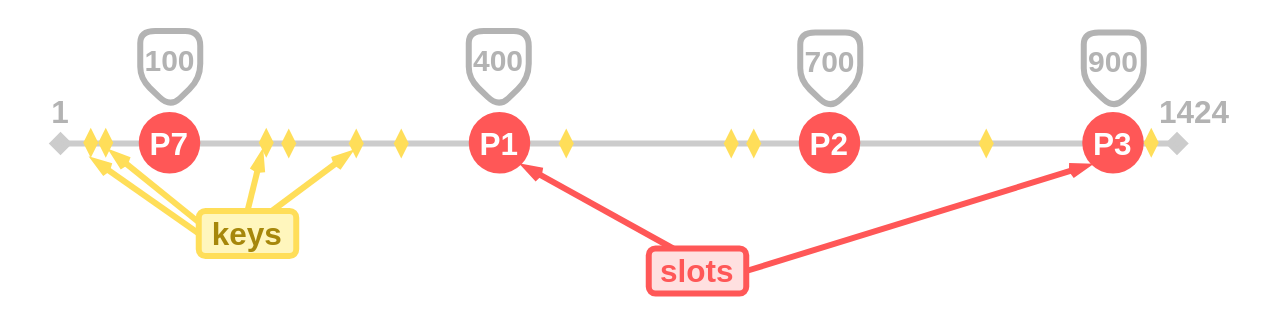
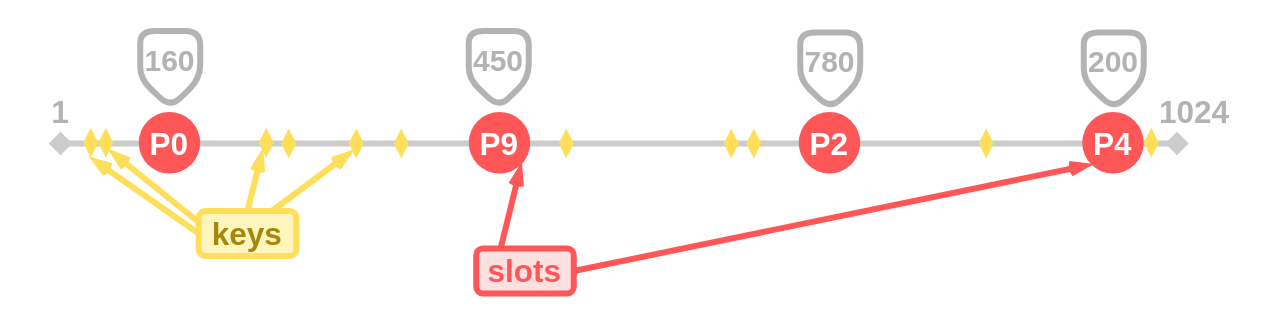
  <mxCell id="0" />
  <mxCell id="1" parent="0" />
  <mxCell id="2" value="" style="group" vertex="1" connectable="0" parent="1"><mxGeometry x="20" y="64" width="810" height="31" as="geometry" /></mxCell>
- <mxCell id="3" value="1424" style="text;html=1;strokeColor=none;fillColor=none;align=center;verticalAlign=middle;whiteSpace=wrap;rounded=0;fontStyle=1;fontSize=21;fontColor=#B3B3B3;" vertex="1" parent="2"><mxGeometry x="742" width="68" height="20" as="geometry" /></mxCell>
+ <mxCell id="3" value="1024" style="text;html=1;strokeColor=none;fillColor=none;align=center;verticalAlign=middle;whiteSpace=wrap;rounded=0;fontStyle=1;fontSize=21;fontColor=#B3B3B3;" vertex="1" parent="2"><mxGeometry x="742" width="68" height="20" as="geometry" /></mxCell>
  <mxCell id="4" value="" style="endArrow=diamond;html=1;strokeColor=#CCCCCC;strokeWidth=4;startArrow=diamond;startFill=1;endFill=1;fontSize=21;fontStyle=1;fontColor=#B3B3B3;" edge="1" parent="2"><mxGeometry width="50" height="50" relative="1" as="geometry"><mxPoint x="12" y="31" as="sourcePoint" /><mxPoint x="772" y="31" as="targetPoint" /></mxGeometry></mxCell>
  <mxCell id="5" value="1" style="text;html=1;strokeColor=none;fillColor=none;align=center;verticalAlign=middle;whiteSpace=wrap;rounded=0;fontStyle=1;fontSize=21;fontColor=#B3B3B3;" vertex="1" parent="2"><mxGeometry width="40" height="20" as="geometry" /></mxCell>
  <mxCell id="6" value="" style="endArrow=none;html=1;strokeColor=none;rounded=0;strokeWidth=8;" edge="1" parent="1"><mxGeometry width="50" height="50" relative="1" as="geometry"><mxPoint x="32" y="95" as="sourcePoint" /><mxPoint x="792" y="95" as="targetPoint" /></mxGeometry></mxCell>
- <mxCell id="7" value="&lt;font color=&quot;#ffffff&quot;&gt;&lt;b&gt;P7&lt;br&gt;&lt;/b&gt;&lt;/font&gt;" style="ellipse;whiteSpace=wrap;html=1;aspect=fixed;fontSize=21;fillColor=#ff5757;strokeColor=none;" vertex="1" parent="1"><mxGeometry x="92" y="74" width="41" height="41" as="geometry" /></mxCell>
- <mxCell id="8" value="&lt;font color=&quot;#ffffff&quot;&gt;&lt;b&gt;P3&lt;br&gt;&lt;/b&gt;&lt;/font&gt;" style="ellipse;whiteSpace=wrap;html=1;aspect=fixed;fontSize=21;fillColor=#ff5757;strokeColor=none;" vertex="1" parent="1"><mxGeometry x="721" y="74" width="41" height="41" as="geometry" /></mxCell>
- <mxCell id="9" value="&lt;font color=&quot;#ffffff&quot;&gt;&lt;b&gt;P1&lt;br&gt;&lt;/b&gt;&lt;/font&gt;" style="ellipse;whiteSpace=wrap;html=1;aspect=fixed;fontSize=21;fillColor=#ff5757;strokeColor=none;" vertex="1" parent="1"><mxGeometry x="312" y="74" width="41" height="41" as="geometry" /></mxCell>
+ <mxCell id="7" value="&lt;font color=&quot;#ffffff&quot;&gt;&lt;b&gt;P0&lt;br&gt;&lt;/b&gt;&lt;/font&gt;" style="ellipse;whiteSpace=wrap;html=1;aspect=fixed;fontSize=21;fillColor=#ff5757;strokeColor=none;" vertex="1" parent="1"><mxGeometry x="92" y="74" width="41" height="41" as="geometry" /></mxCell>
+ <mxCell id="8" value="&lt;font color=&quot;#ffffff&quot;&gt;&lt;b&gt;P4&lt;br&gt;&lt;/b&gt;&lt;/font&gt;" style="ellipse;whiteSpace=wrap;html=1;aspect=fixed;fontSize=21;fillColor=#ff5757;strokeColor=none;" vertex="1" parent="1"><mxGeometry x="721" y="74" width="41" height="41" as="geometry" /></mxCell>
+ <mxCell id="9" value="&lt;font color=&quot;#ffffff&quot;&gt;&lt;b&gt;P9&lt;br&gt;&lt;/b&gt;&lt;/font&gt;" style="ellipse;whiteSpace=wrap;html=1;aspect=fixed;fontSize=21;fillColor=#ff5757;strokeColor=none;" vertex="1" parent="1"><mxGeometry x="312" y="74" width="41" height="41" as="geometry" /></mxCell>
  <mxCell id="10" value="&lt;font color=&quot;#ffffff&quot;&gt;&lt;b&gt;P2&lt;br&gt;&lt;/b&gt;&lt;/font&gt;" style="ellipse;whiteSpace=wrap;html=1;aspect=fixed;fontSize=21;fillColor=#ff5757;strokeColor=none;" vertex="1" parent="1"><mxGeometry x="532" y="74" width="41" height="41" as="geometry" /></mxCell>
  <mxCell id="11" value="" style="rhombus;whiteSpace=wrap;html=1;strokeColor=none;fillColor=#FFDE59;fontSize=21;gradientColor=none;rounded=0;" vertex="1" parent="1"><mxGeometry x="55" y="84.5" width="10" height="20" as="geometry" /></mxCell>
  <mxCell id="12" value="" style="rhombus;whiteSpace=wrap;html=1;strokeColor=none;fillColor=#FFDE59;fontSize=21;gradientColor=none;rounded=0;" vertex="1" parent="1"><mxGeometry x="65" y="84.5" width="10" height="20" as="geometry" /></mxCell>
  <mxCell id="13" value="" style="rhombus;whiteSpace=wrap;html=1;strokeColor=none;fillColor=#FFDE59;fontSize=21;gradientColor=none;rounded=0;" vertex="1" parent="1"><mxGeometry x="172" y="84.5" width="10" height="20" as="geometry" /></mxCell>
  <mxCell id="14" value="" style="rhombus;whiteSpace=wrap;html=1;strokeColor=none;fillColor=#FFDE59;fontSize=21;gradientColor=none;rounded=0;" vertex="1" parent="1"><mxGeometry x="187" y="85" width="10" height="20" as="geometry" /></mxCell>
  <mxCell id="15" value="" style="rhombus;whiteSpace=wrap;html=1;strokeColor=none;fillColor=#FFDE59;fontSize=21;gradientColor=none;rounded=0;" vertex="1" parent="1"><mxGeometry x="232" y="85" width="10" height="20" as="geometry" /></mxCell>
  <mxCell id="16" value="" style="rhombus;whiteSpace=wrap;html=1;strokeColor=none;fillColor=#FFDE59;fontSize=21;gradientColor=none;rounded=0;" vertex="1" parent="1"><mxGeometry x="262" y="85" width="10" height="20" as="geometry" /></mxCell>
  <mxCell id="17" value="" style="rhombus;whiteSpace=wrap;html=1;strokeColor=none;fillColor=#FFDE59;fontSize=21;gradientColor=none;rounded=0;" vertex="1" parent="1"><mxGeometry x="372" y="85" width="10" height="20" as="geometry" /></mxCell>
  <mxCell id="18" value="" style="rhombus;whiteSpace=wrap;html=1;strokeColor=none;fillColor=#FFDE59;fontSize=21;gradientColor=none;rounded=0;" vertex="1" parent="1"><mxGeometry x="482" y="85" width="10" height="20" as="geometry" /></mxCell>
  <mxCell id="19" value="" style="rhombus;whiteSpace=wrap;html=1;strokeColor=none;fillColor=#FFDE59;fontSize=21;gradientColor=none;rounded=0;" vertex="1" parent="1"><mxGeometry x="497" y="85" width="10" height="20" as="geometry" /></mxCell>
  <mxCell id="20" value="" style="rhombus;whiteSpace=wrap;html=1;strokeColor=none;fillColor=#FFDE59;fontSize=21;gradientColor=none;rounded=0;" vertex="1" parent="1"><mxGeometry x="652" y="85" width="10" height="20" as="geometry" /></mxCell>
  <mxCell id="21" value="" style="rhombus;whiteSpace=wrap;html=1;strokeColor=none;fillColor=#FFDE59;fontSize=21;gradientColor=none;rounded=0;" vertex="1" parent="1"><mxGeometry x="762" y="84.5" width="10" height="20" as="geometry" /></mxCell>
  <mxCell id="22" style="edgeStyle=none;rounded=0;orthogonalLoop=1;jettySize=auto;html=1;exitX=0;exitY=0.25;exitDx=0;exitDy=0;entryX=1;entryY=1;entryDx=0;entryDy=0;startArrow=none;startFill=0;endArrow=openThin;endFill=0;strokeColor=#FFDE59;strokeWidth=4;fontSize=21;fontColor=#a6870b;" edge="1" parent="1" source="26" target="12"><mxGeometry relative="1" as="geometry" /></mxCell>
  <mxCell id="23" style="edgeStyle=none;rounded=0;orthogonalLoop=1;jettySize=auto;html=1;exitX=0;exitY=0.5;exitDx=0;exitDy=0;entryX=0.5;entryY=1;entryDx=0;entryDy=0;startArrow=none;startFill=0;endArrow=openThin;endFill=0;strokeColor=#FFDE59;strokeWidth=4;fontSize=21;fontColor=#a6870b;" edge="1" parent="1" source="26" target="11"><mxGeometry relative="1" as="geometry" /></mxCell>
  <mxCell id="24" style="edgeStyle=none;rounded=0;orthogonalLoop=1;jettySize=auto;html=1;exitX=0.5;exitY=0;exitDx=0;exitDy=0;entryX=0;entryY=1;entryDx=0;entryDy=0;startArrow=none;startFill=0;endArrow=openThin;endFill=0;strokeColor=#FFDE59;strokeWidth=4;fontSize=21;fontColor=#a6870b;" edge="1" parent="1" source="26" target="13"><mxGeometry relative="1" as="geometry" /></mxCell>
  <mxCell id="25" style="edgeStyle=none;rounded=0;orthogonalLoop=1;jettySize=auto;html=1;exitX=0.75;exitY=0;exitDx=0;exitDy=0;entryX=0;entryY=1;entryDx=0;entryDy=0;startArrow=none;startFill=0;endArrow=openThin;endFill=0;strokeColor=#FFDE59;strokeWidth=4;fontSize=21;fontColor=#a6870b;" edge="1" parent="1" source="26" target="15"><mxGeometry relative="1" as="geometry" /></mxCell>
  <mxCell id="26" value="keys" style="text;html=1;strokeColor=#FFDE59;fillColor=#FFF6BD;align=center;verticalAlign=middle;whiteSpace=wrap;rounded=1;fontSize=21;fontStyle=1;strokeWidth=4;fontColor=#a6870b;" vertex="1" parent="1"><mxGeometry x="132" y="140" width="65" height="30" as="geometry" /></mxCell>
  <mxCell id="27" style="edgeStyle=none;rounded=0;orthogonalLoop=1;jettySize=auto;html=1;exitX=0.25;exitY=0;exitDx=0;exitDy=0;entryX=1;entryY=1;entryDx=0;entryDy=0;startArrow=none;startFill=0;endArrow=openThin;endFill=0;strokeColor=#ff5757;strokeWidth=4;fontSize=21;fontColor=#ff5757;" edge="1" parent="1" source="29" target="9"><mxGeometry relative="1" as="geometry" /></mxCell>
  <mxCell id="28" style="edgeStyle=none;rounded=0;orthogonalLoop=1;jettySize=auto;html=1;exitX=1;exitY=0.5;exitDx=0;exitDy=0;entryX=0;entryY=1;entryDx=0;entryDy=0;startArrow=none;startFill=0;endArrow=openThin;endFill=0;strokeColor=#ff5757;strokeWidth=4;fontSize=21;fontColor=#ff5757;" edge="1" parent="1" source="29" target="8"><mxGeometry relative="1" as="geometry" /></mxCell>
- <mxCell id="29" value="slots" style="text;html=1;strokeColor=#ff5757;fillColor=#ffe0e0;align=center;verticalAlign=middle;whiteSpace=wrap;rounded=1;fontSize=21;fontStyle=1;strokeWidth=4;fontColor=#ff5757;" vertex="1" parent="1"><mxGeometry x="432" y="165" width="65" height="30" as="geometry" /></mxCell>
- <mxCell id="30" value="&lt;b&gt;&lt;font style=&quot;font-size: 20px&quot;&gt;100&lt;/font&gt;&lt;/b&gt;" style="shape=offPageConnector;html=1;rounded=1;strokeColor=#B3B3B3;strokeWidth=4;fillColor=#ffffff;fontSize=21;fontColor=#B3B3B3;verticalAlign=top;horizontal=1;whiteSpace=wrap;" vertex="1" parent="1"><mxGeometry x="93" y="20" width="40" height="51" as="geometry" /></mxCell>
- <mxCell id="31" value="&lt;span style=&quot;font-size: 20px&quot;&gt;&lt;b&gt;400&lt;/b&gt;&lt;/span&gt;" style="shape=offPageConnector;html=1;rounded=1;strokeColor=#B3B3B3;strokeWidth=4;fillColor=#ffffff;fontSize=21;fontColor=#B3B3B3;verticalAlign=top;horizontal=1;whiteSpace=wrap;" vertex="1" parent="1"><mxGeometry x="312" y="20" width="40" height="51" as="geometry" /></mxCell>
- <mxCell id="32" value="&lt;span style=&quot;font-size: 20px&quot;&gt;&lt;b&gt;700&lt;/b&gt;&lt;/span&gt;" style="shape=offPageConnector;html=1;rounded=1;strokeColor=#B3B3B3;strokeWidth=4;fillColor=#ffffff;fontSize=21;fontColor=#B3B3B3;verticalAlign=top;horizontal=1;whiteSpace=wrap;" vertex="1" parent="1"><mxGeometry x="533" y="21" width="40" height="51" as="geometry" /></mxCell>
- <mxCell id="33" value="&lt;span style=&quot;font-size: 20px&quot;&gt;&lt;b&gt;900&lt;/b&gt;&lt;/span&gt;" style="shape=offPageConnector;html=1;rounded=1;strokeColor=#B3B3B3;strokeWidth=4;fillColor=#ffffff;fontSize=21;fontColor=#B3B3B3;verticalAlign=top;horizontal=1;whiteSpace=wrap;" vertex="1" parent="1"><mxGeometry x="722" y="21" width="40" height="51" as="geometry" /></mxCell>
+ <mxCell id="29" value="slots" style="text;html=1;strokeColor=#ff5757;fillColor=#ffe0e0;align=center;verticalAlign=middle;whiteSpace=wrap;rounded=1;fontSize=21;fontStyle=1;strokeWidth=4;fontColor=#ff5757;" vertex="1" parent="1"><mxGeometry x="317" y="165" width="65" height="30" as="geometry" /></mxCell>
+ <mxCell id="30" value="&lt;b&gt;&lt;font style=&quot;font-size: 20px&quot;&gt;160&lt;/font&gt;&lt;/b&gt;" style="shape=offPageConnector;html=1;rounded=1;strokeColor=#B3B3B3;strokeWidth=4;fillColor=#ffffff;fontSize=21;fontColor=#B3B3B3;verticalAlign=top;horizontal=1;whiteSpace=wrap;" vertex="1" parent="1"><mxGeometry x="93" y="20" width="40" height="51" as="geometry" /></mxCell>
+ <mxCell id="31" value="&lt;span style=&quot;font-size: 20px&quot;&gt;&lt;b&gt;450&lt;/b&gt;&lt;/span&gt;" style="shape=offPageConnector;html=1;rounded=1;strokeColor=#B3B3B3;strokeWidth=4;fillColor=#ffffff;fontSize=21;fontColor=#B3B3B3;verticalAlign=top;horizontal=1;whiteSpace=wrap;" vertex="1" parent="1"><mxGeometry x="312" y="20" width="40" height="51" as="geometry" /></mxCell>
+ <mxCell id="32" value="&lt;span style=&quot;font-size: 20px&quot;&gt;&lt;b&gt;780&lt;/b&gt;&lt;/span&gt;" style="shape=offPageConnector;html=1;rounded=1;strokeColor=#B3B3B3;strokeWidth=4;fillColor=#ffffff;fontSize=21;fontColor=#B3B3B3;verticalAlign=top;horizontal=1;whiteSpace=wrap;" vertex="1" parent="1"><mxGeometry x="533" y="21" width="40" height="51" as="geometry" /></mxCell>
+ <mxCell id="33" value="&lt;span style=&quot;font-size: 20px&quot;&gt;&lt;b&gt;200&lt;/b&gt;&lt;/span&gt;" style="shape=offPageConnector;html=1;rounded=1;strokeColor=#B3B3B3;strokeWidth=4;fillColor=#ffffff;fontSize=21;fontColor=#B3B3B3;verticalAlign=top;horizontal=1;whiteSpace=wrap;" vertex="1" parent="1"><mxGeometry x="722" y="21" width="40" height="51" as="geometry" /></mxCell>
